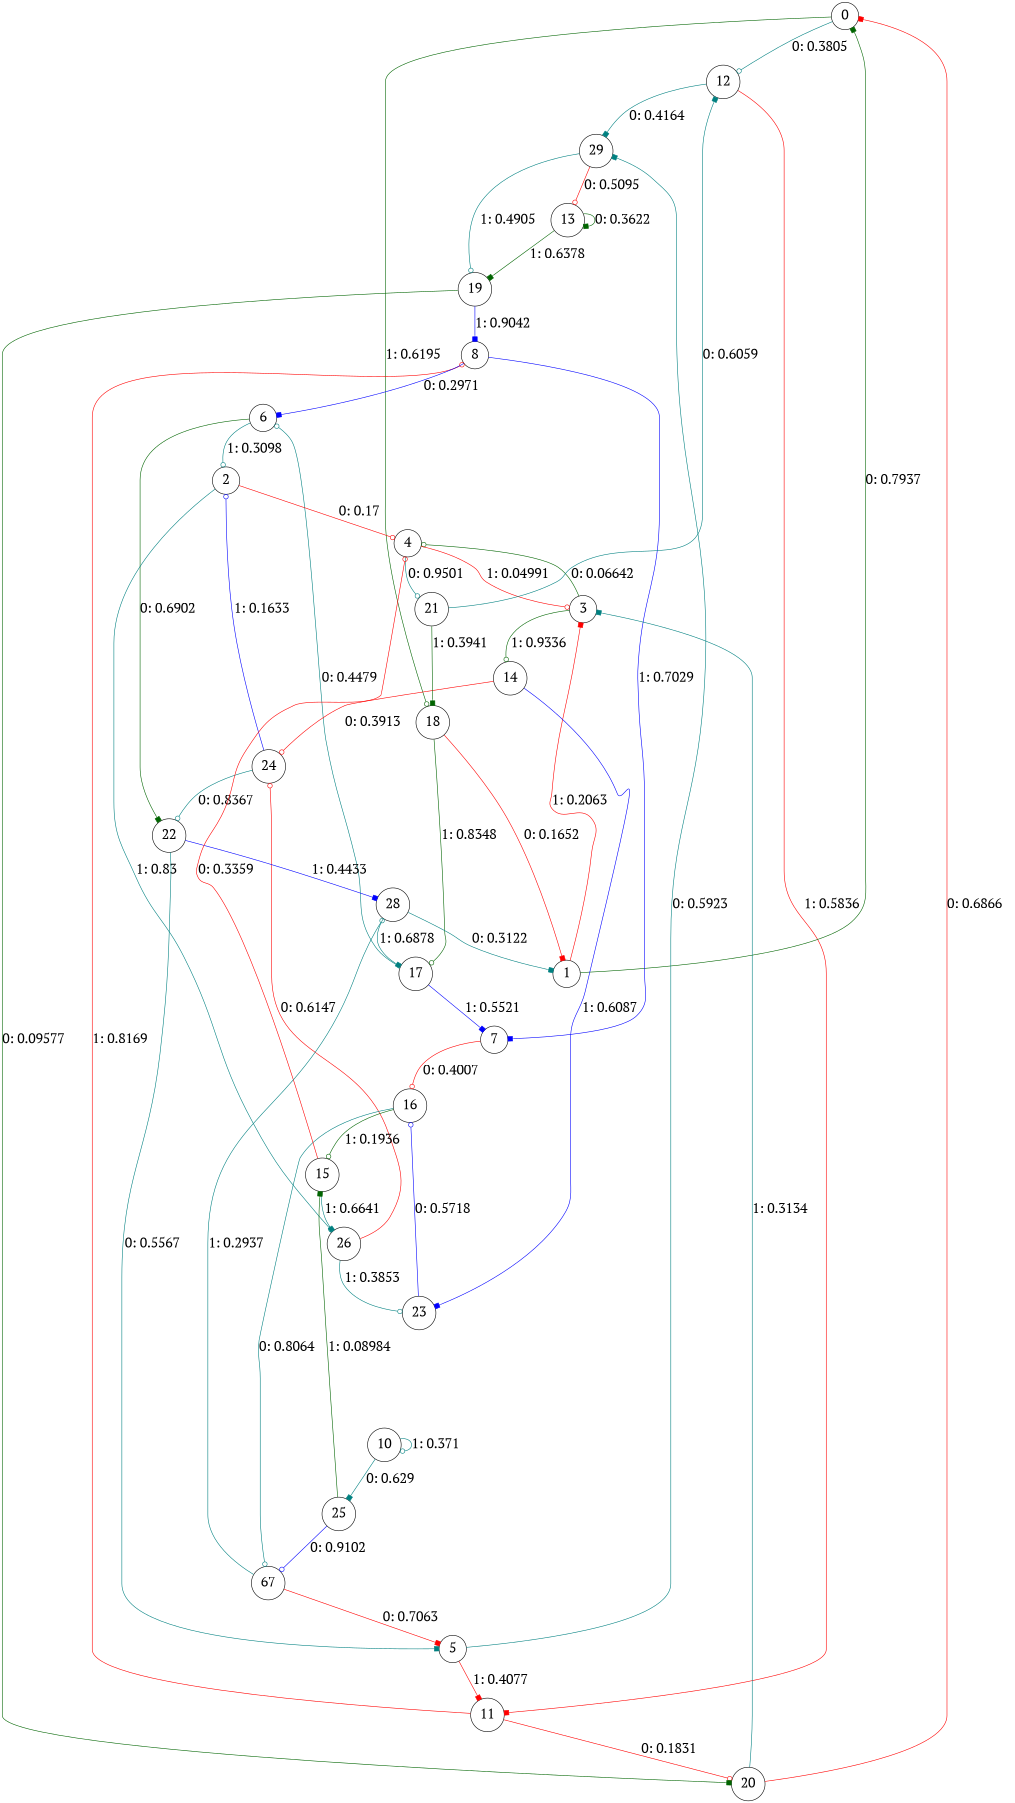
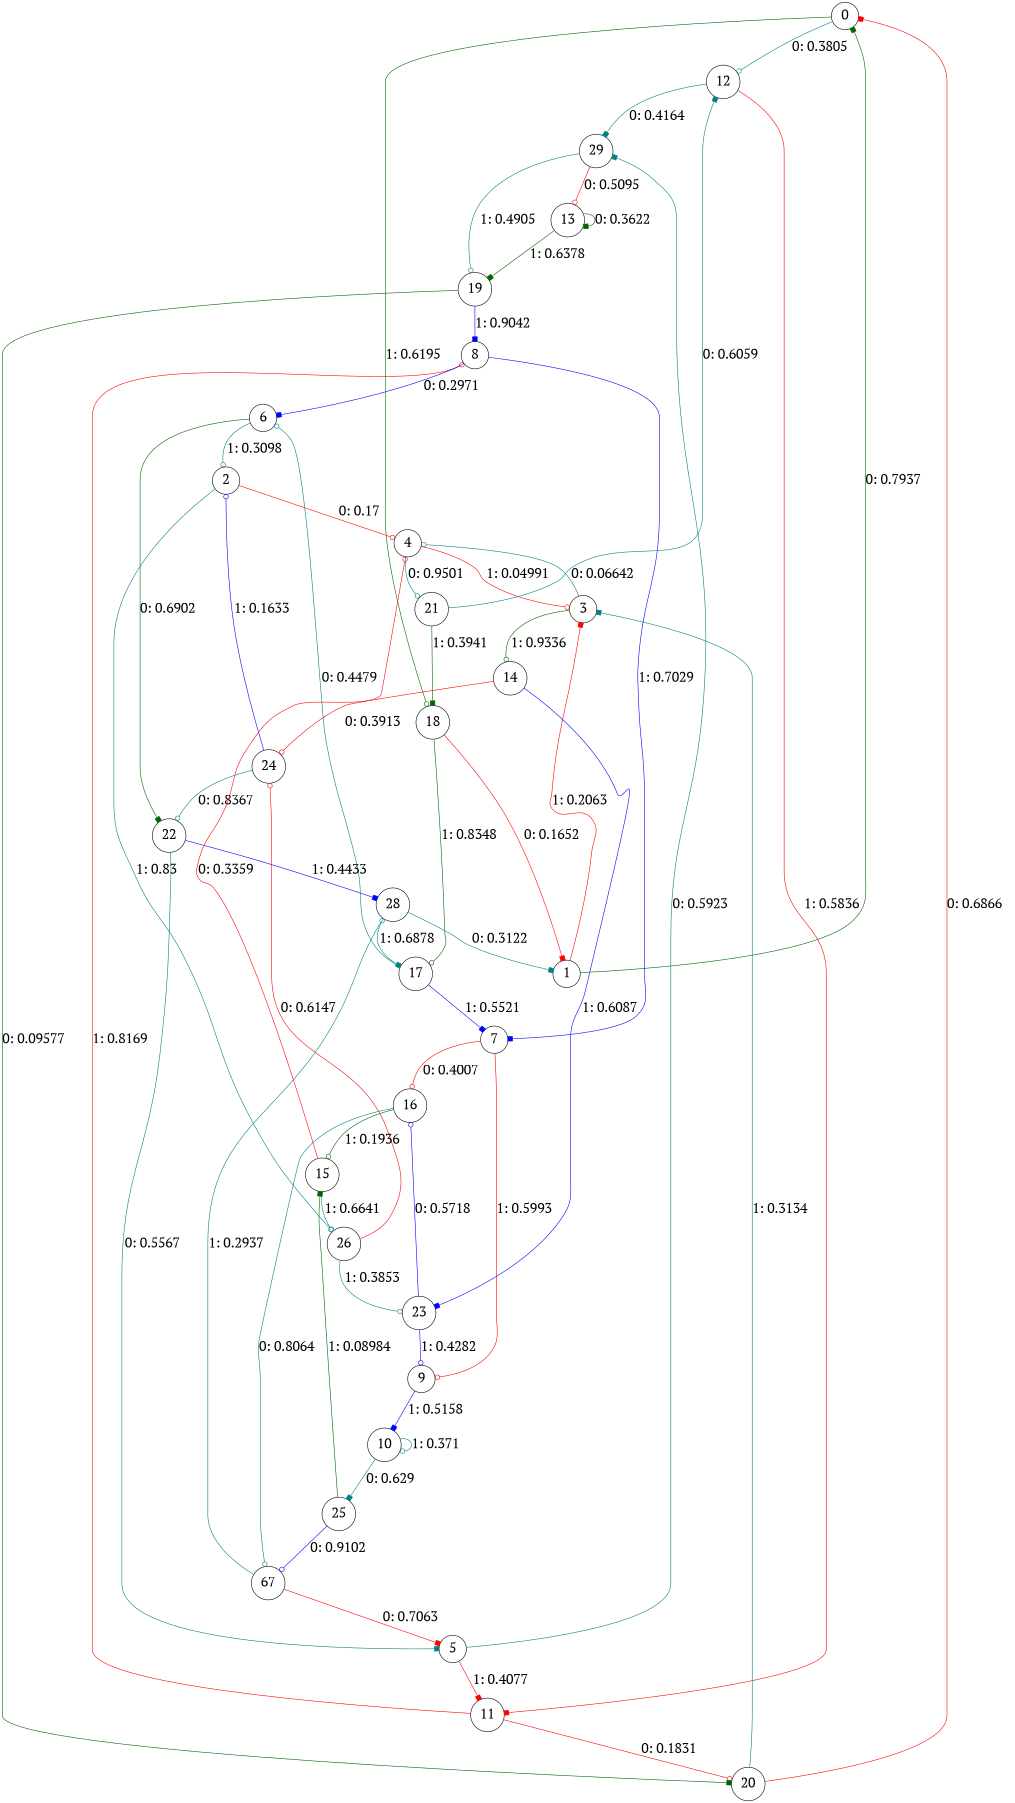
  digraph {
    fontname="PT Serif"
    node [fontname="PT Serif" fontsize=24 shape=circle]
    edge [arrowhead=odot color=teal fontname="PT Serif" fontsize=24]
    0
    12
    18
    29
    11
    1
    17
    13
    19
    8
    20
    3
    6
    7
    4
    14
    21
    24
    23
    2
    26
    22
    16
+   9
    5
    28
    15
    n28 [label=67]
    10
    25
    0 -> 12 [label="0: 0.3805   "]
    0 -> 18 [color=darkgreen label="1: 0.6195   "]
    12 -> 29 [arrowhead=box label="0: 0.4164   "]
    12 -> 11 [arrowhead=box color=red label="1: 0.5836   "]
    18 -> 1 [arrowhead=box color=red label="0: 0.1652   "]
    18 -> 17 [color=darkgreen label="1: 0.8348   "]
    29 -> 13 [color=red label="0: 0.5095   "]
    29 -> 19 [label="1: 0.4905   "]
    11 -> 8 [color=red label="1: 0.8169   "]
    11 -> 20 [color=red label="0: 0.1831   "]
    1 -> 0 [arrowhead=box color=darkgreen label="0: 0.7937   "]
    1 -> 3 [arrowhead=box color=red label="1: 0.2063   "]
    17 -> 6 [label="0: 0.4479   "]
    17 -> 7 [arrowhead=box color=blue label="1: 0.5521   "]
    13 -> 13 [arrowhead=box color=darkgreen label="0: 0.3622   "]
    13 -> 19 [arrowhead=box color=darkgreen label="1: 0.6378   "]
    19 -> 8 [arrowhead=box color=blue label="1: 0.9042   "]
    19 -> 20 [arrowhead=box color=darkgreen label="0: 0.09577  "]
    8 -> 6 [arrowhead=box color=blue label="0: 0.2971   "]
    8 -> 7 [arrowhead=box color=blue label="1: 0.7029   "]
    20 -> 0 [arrowhead=box color=red label="0: 0.6866   "]
    20 -> 3 [arrowhead=box label="1: 0.3134   "]
-   3 -> 4 [color=darkgreen label="0: 0.06642  "]
+   3 -> 4 [label="0: 0.06642  "]
    3 -> 14 [color=darkgreen label="1: 0.9336   "]
    6 -> 2 [label="1: 0.3098   "]
    6 -> 22 [arrowhead=box color=darkgreen label="0: 0.6902   "]
    7 -> 16 [color=red label="0: 0.4007   "]
+   7 -> 9 [color=red label="1: 0.5993   "]
    4 -> 3 [color=red label="1: 0.04991  "]
    4 -> 21 [label="0: 0.9501   "]
    14 -> 24 [color=red label="0: 0.3913   "]
    14 -> 23 [arrowhead=box color=blue label="1: 0.6087   "]
    21 -> 12 [arrowhead=box label="0: 0.6059   "]
    21 -> 18 [arrowhead=box color=darkgreen label="1: 0.3941   "]
    24 -> 2 [color=blue label="1: 0.1633   "]
    24 -> 22 [label="0: 0.8367   "]
    23 -> 16 [color=blue label="0: 0.5718   "]
+   23 -> 9 [color=blue label="1: 0.4282   "]
    2 -> 4 [color=red label="0: 0.17     "]
    2 -> 26 [label="1: 0.83     "]
    26 -> 24 [color=red label="0: 0.6147   "]
    26 -> 23 [label="1: 0.3853   "]
    22 -> 5 [arrowhead=box label="0: 0.5567   "]
    22 -> 28 [arrowhead=box color=blue label="1: 0.4433   "]
    16 -> 15 [color=darkgreen label="1: 0.1936   "]
    16 -> n28 [label="0: 0.8064   "]
+   9 -> 10 [arrowhead=box color=blue label="1: 0.5158   "]
    5 -> 29 [arrowhead=box label="0: 0.5923   "]
    5 -> 11 [arrowhead=box color=red label="1: 0.4077   "]
    28 -> 1 [arrowhead=box label="0: 0.3122   "]
    28 -> 17 [arrowhead=box label="1: 0.6878   "]
    15 -> 4 [color=red label="0: 0.3359   "]
-   15 -> 26 [arrowhead=box label="1: 0.6641   "]
+   15 -> 26 [label="1: 0.6641   "]
    n28 -> 5 [arrowhead=box color=red label="0: 0.7063   "]
    n28 -> 28 [label="1: 0.2937   "]
    10 -> 10 [label="1: 0.371    "]
    10 -> 25 [arrowhead=box label="0: 0.629    "]
    25 -> 15 [arrowhead=box color=darkgreen label="1: 0.08984  "]
    25 -> n28 [color=blue label="0: 0.9102   "]
  }
